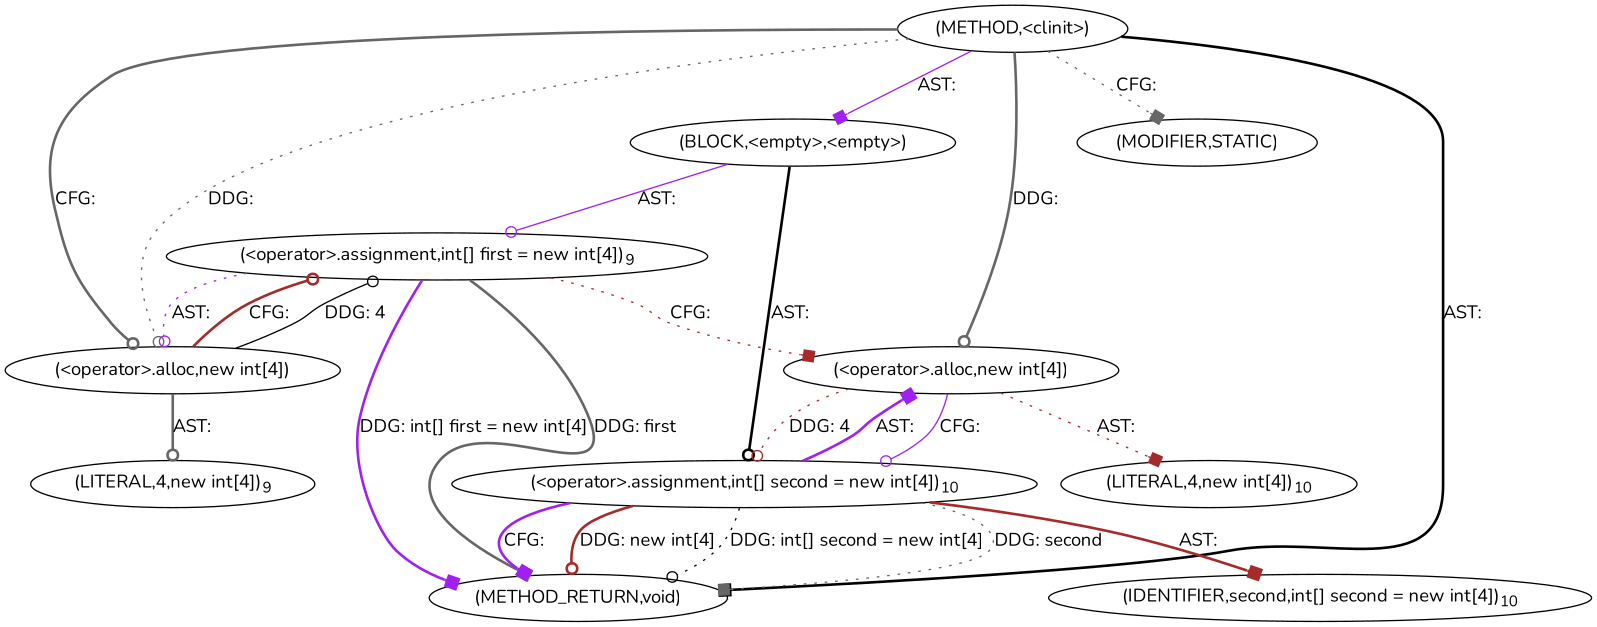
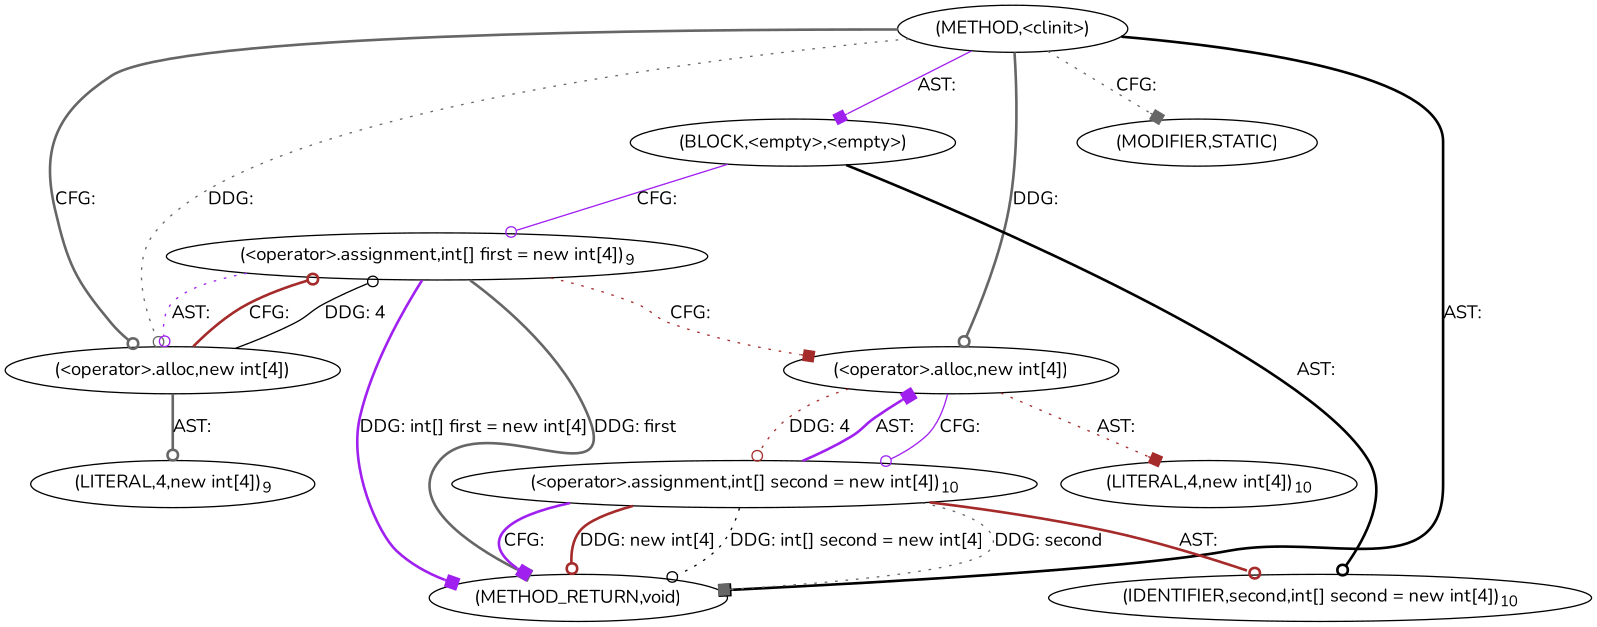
  digraph {
    fontname=Nunito
    node [fontname=Nunito]
    edge [arrowhead=odot color=purple fontname=Nunito style=bold]
    n1 [label=<(METHOD,&lt;clinit&gt;)>]
    n2 [label=<(BLOCK,&lt;empty&gt;,&lt;empty&gt;)>]
    n3 [label=<(&lt;operator&gt;.alloc,new int[4])>]
    n4 [label=<(&lt;operator&gt;.alloc,new int[4])>]
    n5 [label=<(MODIFIER,STATIC)>]
    n6 [label=<(METHOD_RETURN,void)>]
    n7 [label=<(&lt;operator&gt;.assignment,int[] first = new int[4])<SUB>9</SUB>>]
    n8 [label=<(&lt;operator&gt;.assignment,int[] second = new int[4])<SUB>10</SUB>>]
    n9 [label=<(LITERAL,4,new int[4])<SUB>9</SUB>>]
    n10 [label=<(LITERAL,4,new int[4])<SUB>10</SUB>>]
    n11 [label=<(IDENTIFIER,second,int[] second = new int[4])<SUB>10</SUB>>]
    n1 -> n2 [arrowhead=box label="AST: " style=solid]
    n1 -> n3 [color=gray40 label="CFG: "]
    n1 -> n3 [color=gray40 label="DDG: " style=dotted]
    n1 -> n4 [color=gray40 label="DDG: "]
    n1 -> n5 [arrowhead=box color=gray40 label="CFG: " style=dotted]
    n1 -> n6 [arrowhead=box color=black label="AST: "]
-   n2 -> n7 [label="AST: " style=solid]
-   n2 -> n8 [color=black label="AST: "]
+   n2 -> n7 [label="CFG: " style=solid]
+   n2 -> n11 [color=black label="AST: "]
    n3 -> n7 [color=brown label="CFG: "]
    n3 -> n7 [color=black label="DDG: 4" style=solid]
    n3 -> n9 [color=gray40 label="AST: "]
    n4 -> n8 [label="CFG: " style=solid]
    n4 -> n8 [color=brown label="DDG: 4" style=dotted]
    n4 -> n10 [arrowhead=box color=brown label="AST: " style=dotted]
    n7 -> n3 [label="AST: " style=dotted]
    n7 -> n4 [arrowhead=box color=brown label="CFG: " style=dotted]
    n7 -> n6 [arrowhead=box label="DDG: int[] first = new int[4]"]
    n7 -> n6 [arrowhead=box color=gray40 label="DDG: first"]
    n8 -> n4 [arrowhead=box label="AST: "]
    n8 -> n6 [arrowhead=box label="CFG: "]
    n8 -> n6 [color=brown label="DDG: new int[4]"]
    n8 -> n6 [color=black label="DDG: int[] second = new int[4]" style=dotted]
    n8 -> n6 [arrowhead=box color=gray40 label="DDG: second" style=dotted]
-   n8 -> n11 [arrowhead=box color=brown label="AST: "]
+   n8 -> n11 [color=brown label="AST: "]
  }
